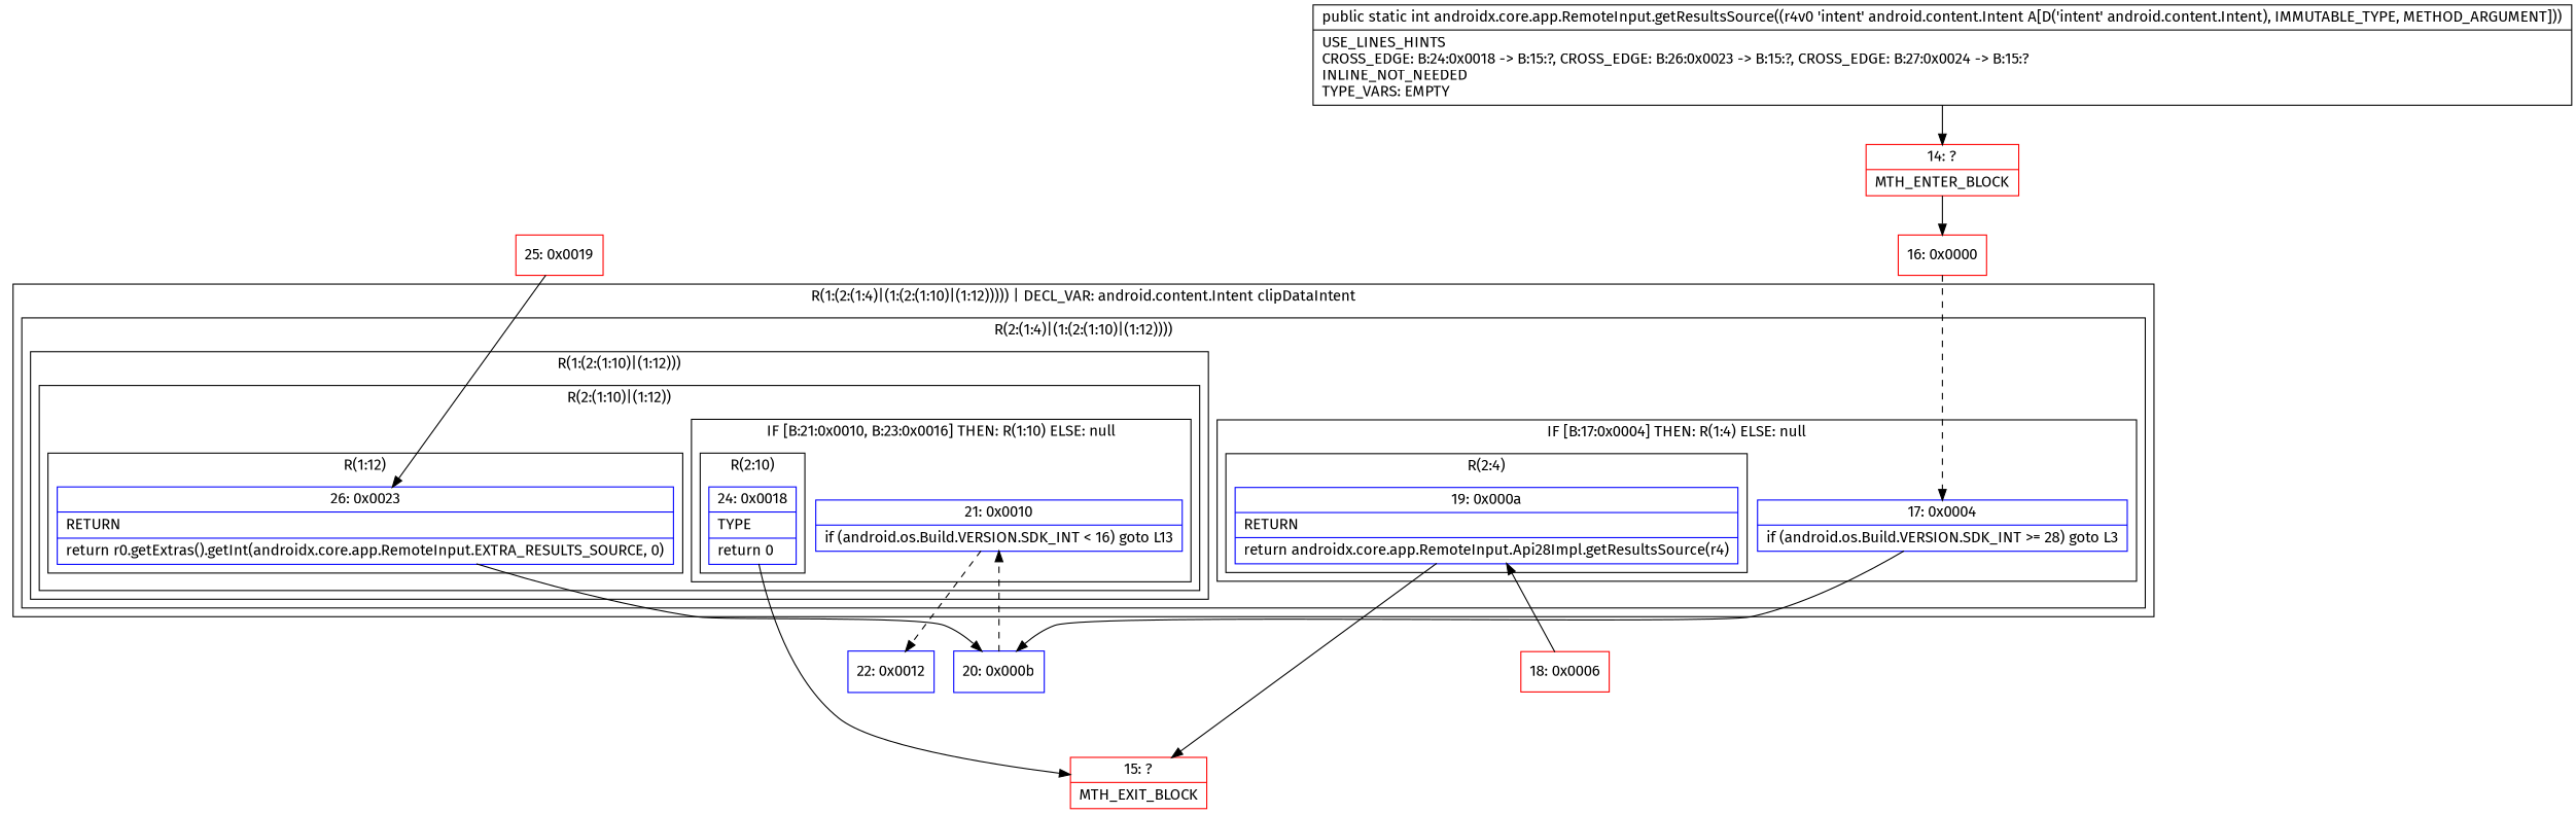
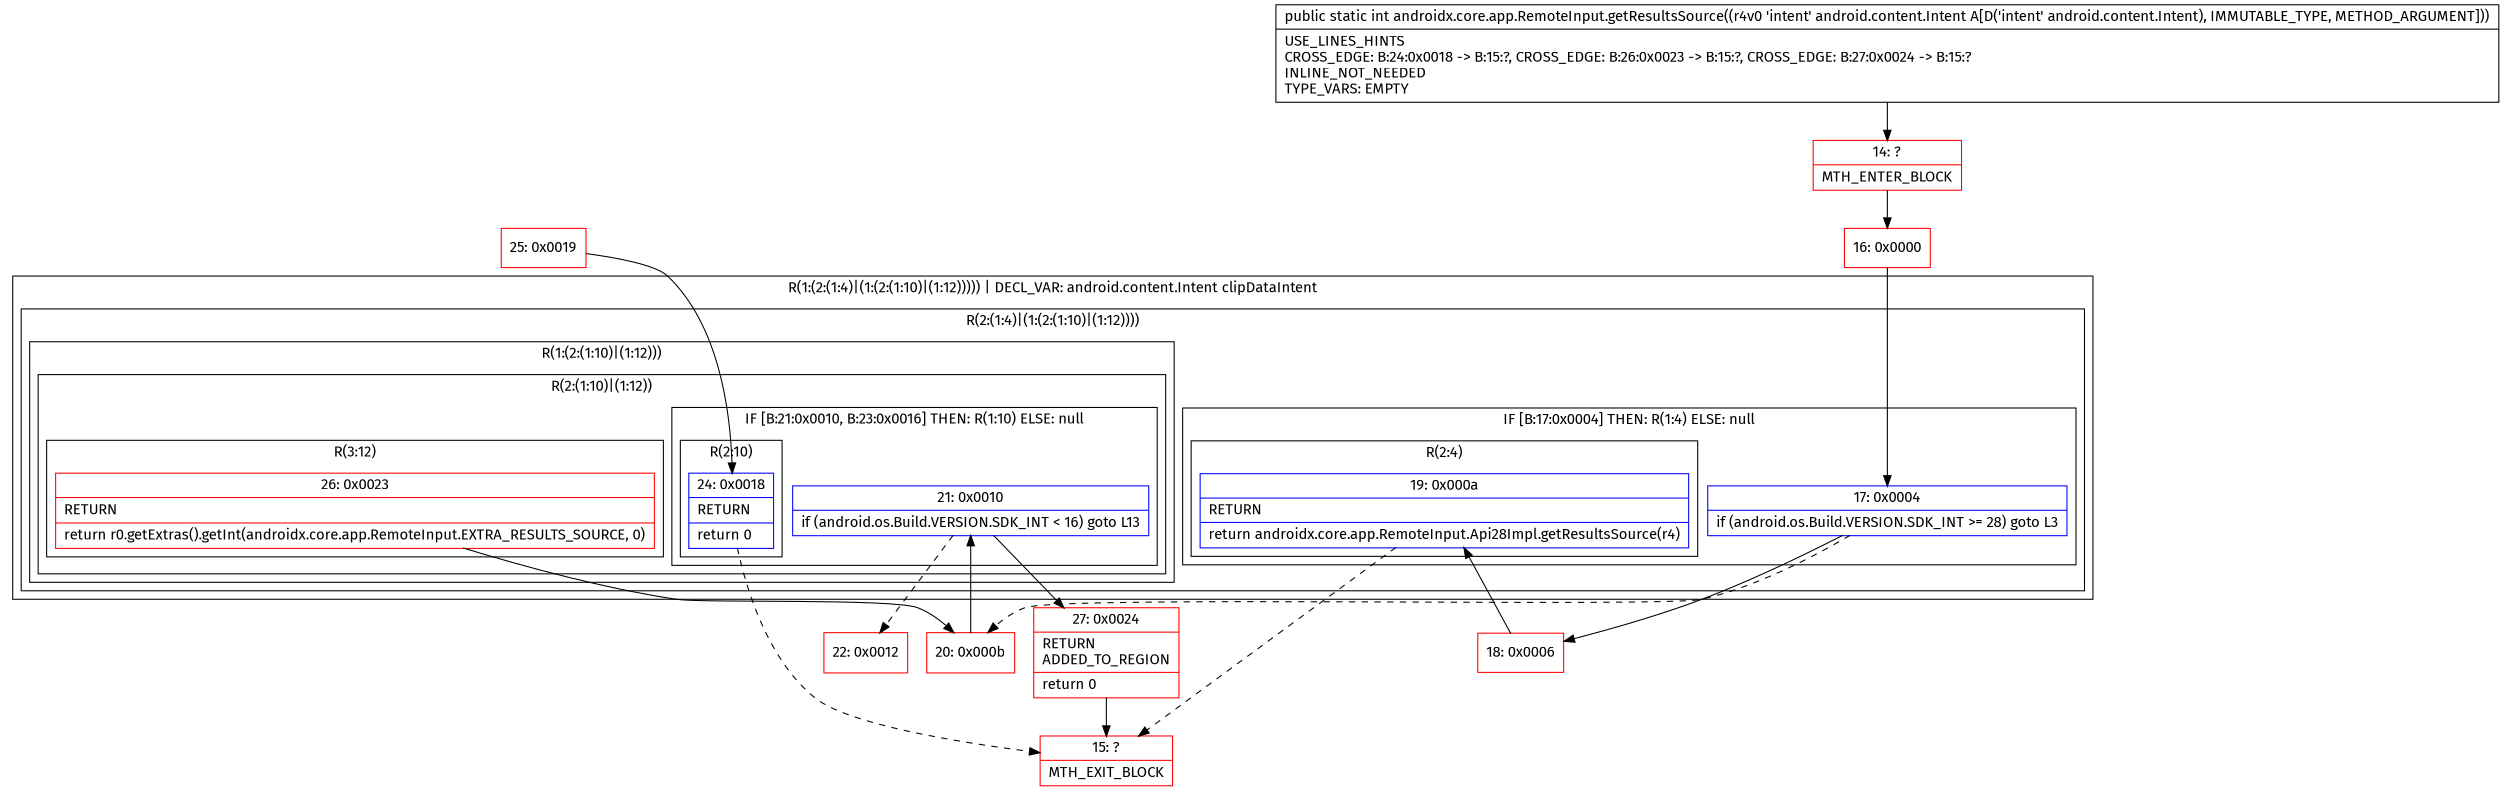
  digraph {
    fontname="Fira Sans"
    node [color=red fontname="Fira Sans" shape=record]
    edge [fontname="Fira Sans"]
    n1 [color=blue label="{19\:\ 0x000a|RETURN\l|return androidx.core.app.RemoteInput.Api28Impl.getResultsSource(r4)\l}"]
    n2 [color=blue label="{17\:\ 0x0004|if (android.os.Build.VERSION.SDK_INT \>= 28) goto L3\l}"]
-   n3 [color=blue label="{24\:\ 0x0018|TYPE\l|return 0\l}"]
+   n3 [color=blue label="{24\:\ 0x0018|RETURN\l|return 0\l}"]
    n4 [color=blue label="{21\:\ 0x0010|if (android.os.Build.VERSION.SDK_INT \< 16) goto L13\l}"]
-   n5 [color=blue label="{26\:\ 0x0023|RETURN\l|return r0.getExtras().getInt(androidx.core.app.RemoteInput.EXTRA_RESULTS_SOURCE, 0)\l}"]
+   n5 [label="{26\:\ 0x0023|RETURN\l|return r0.getExtras().getInt(androidx.core.app.RemoteInput.EXTRA_RESULTS_SOURCE, 0)\l}"]
    n6 [label="{15\:\ ?|MTH_EXIT_BLOCK\l}"]
    n7 [label="{18\:\ 0x0006}"]
-   n8 [color=blue label="{20\:\ 0x000b}"]
-   n9 [color=blue label="{22\:\ 0x0012}"]
+   n8 [label="{20\:\ 0x000b}"]
+   n9 [label="{22\:\ 0x0012}"]
+   n10 [label="{27\:\ 0x0024|RETURN\lADDED_TO_REGION\l|return 0\l}"]
    n11 [label="{25\:\ 0x0019}"]
    n12 [label="{14\:\ ?|MTH_ENTER_BLOCK\l}"]
    n13 [label="{16\:\ 0x0000}"]
    n14 [label="{public static int androidx.core.app.RemoteInput.getResultsSource((r4v0 'intent' android.content.Intent A[D('intent' android.content.Intent), IMMUTABLE_TYPE, METHOD_ARGUMENT]))  | USE_LINES_HINTS\lCROSS_EDGE: B:24:0x0018 \-\> B:15:?, CROSS_EDGE: B:26:0x0023 \-\> B:15:?, CROSS_EDGE: B:27:0x0024 \-\> B:15:?\lINLINE_NOT_NEEDED\lTYPE_VARS: EMPTY\l}" color=""]
    subgraph cluster_1 {
      label="R(1:(2:(1:4)|(1:(2:(1:10)|(1:12))))) | DECL_VAR: android.content.Intent clipDataIntent\l"
      subgraph cluster_2 {
        label="R(2:(1:4)|(1:(2:(1:10)|(1:12))))"
        subgraph cluster_3 {
          label="IF [B:17:0x0004] THEN: R(1:4) ELSE: null"
          n2
          subgraph cluster_4 {
            label="R(2:4)"
            n1
          }
        }
        subgraph cluster_5 {
          label="R(1:(2:(1:10)|(1:12)))"
          subgraph cluster_6 {
            label="R(2:(1:10)|(1:12))"
            subgraph cluster_7 {
              label="IF [B:21:0x0010, B:23:0x0016] THEN: R(1:10) ELSE: null"
              n4
              subgraph cluster_8 {
                label="R(2:10)"
                n3
              }
            }
            subgraph cluster_9 {
-             label="R(1:12)"
+             label="R(3:12)"
              n5
            }
          }
        }
      }
    }
-   n1 -> n6
-   n2 -> n8 [style=solid]
-   n3 -> n6
+   n1 -> n6 [style=dashed]
+   n2 -> n7
+   n2 -> n8 [style=dashed]
+   n3 -> n6 [style=dashed]
    n4 -> n9 [style=dashed]
+   n4 -> n10
    n5 -> n8
    n7 -> n1
-   n8 -> n4 [style=dashed]
-   n11 -> n5
+   n8 -> n4
+   n10 -> n6
+   n11 -> n3
    n12 -> n13
-   n13 -> n2 [style=dashed]
+   n13 -> n2
    n14 -> n12
  }
